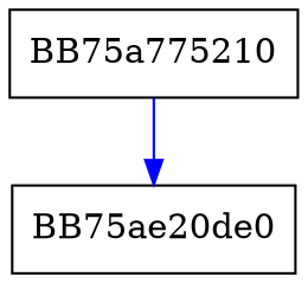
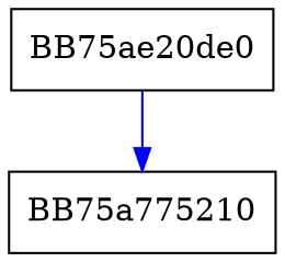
  digraph {
    splines=ortho
    node [shape=box]
    BB75a775210
    BB75ae20de0
-   BB75a775210 -> BB75ae20de0 [color=blue]
+   BB75ae20de0 -> BB75a775210 [color=blue]
  }
